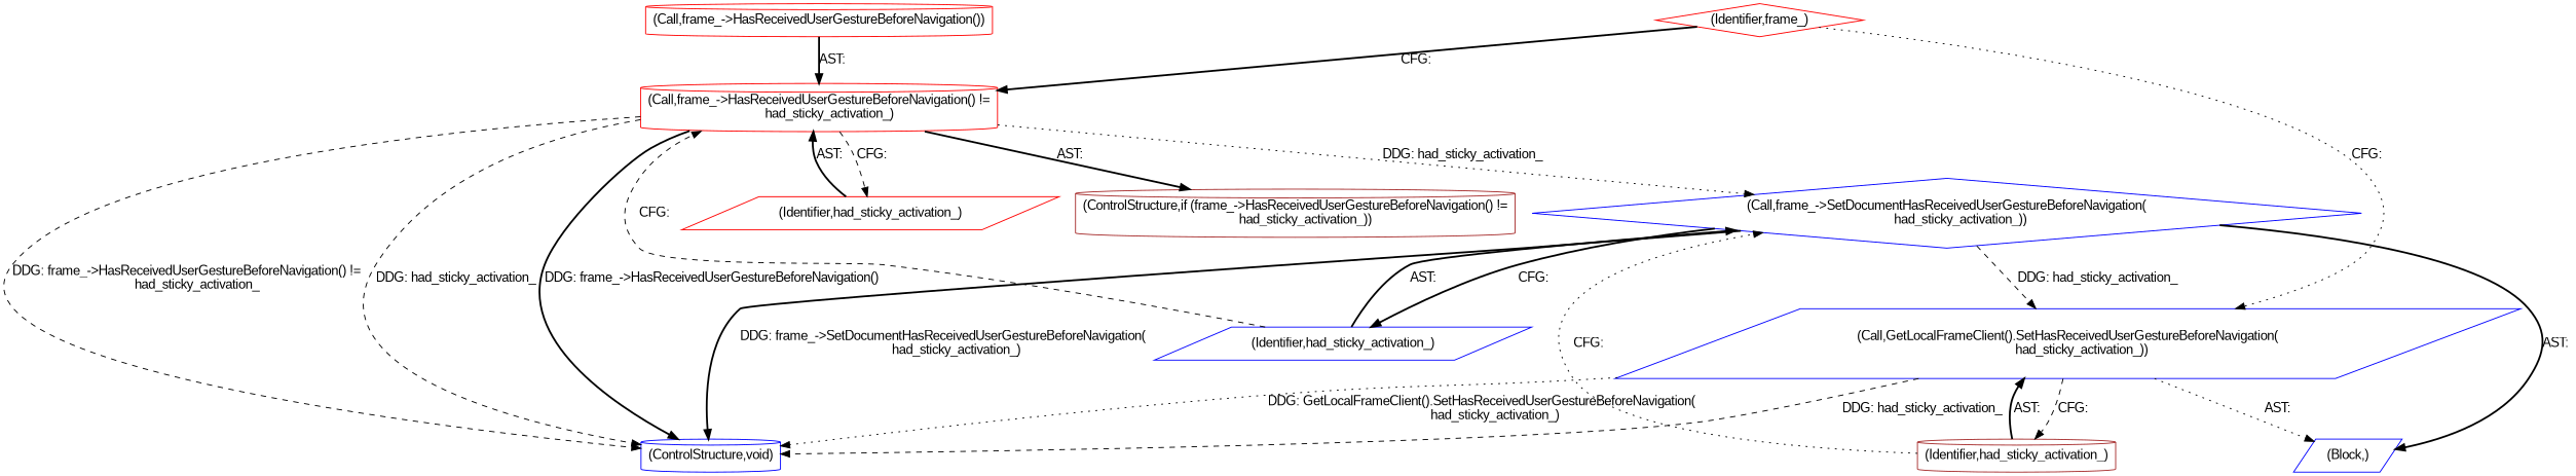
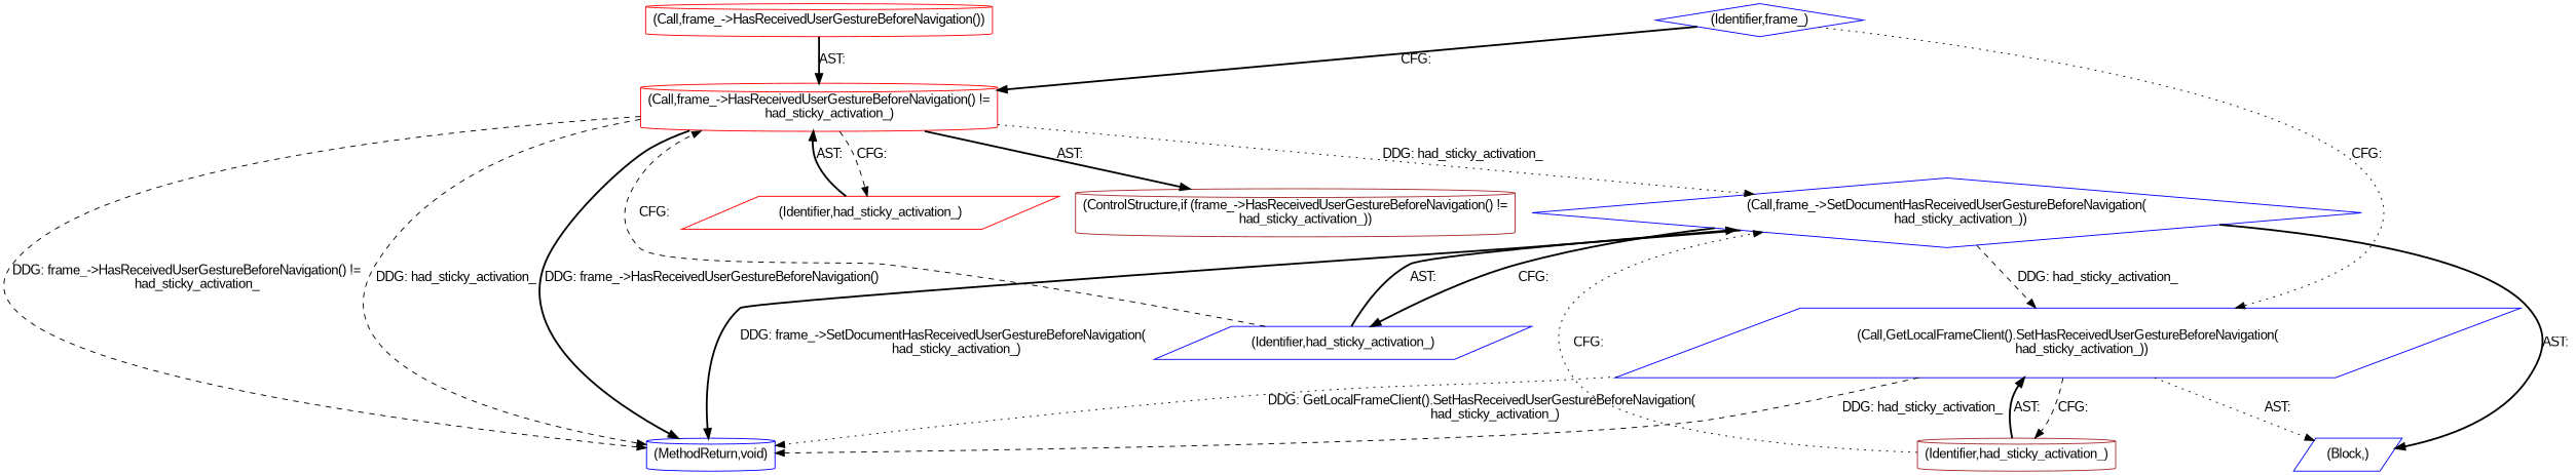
  digraph {
    fontname="Liberation Sans"
    node [color=blue fontname="Liberation Sans" shape=cylinder]
    edge [fontname="Liberation Sans" style=bold]
    n1 [color=red label="(Call,frame_->HasReceivedUserGestureBeforeNavigation() !=\n      had_sticky_activation_)"]
    n2 [label="(Call,frame_->SetDocumentHasReceivedUserGestureBeforeNavigation(\n        had_sticky_activation_))" shape=diamond]
    n3 [color=red label="(Identifier,had_sticky_activation_)" shape=parallelogram]
    n4 [color=brown label="(ControlStructure,if (frame_->HasReceivedUserGestureBeforeNavigation() !=\n      had_sticky_activation_))"]
-   n5 [label="(ControlStructure,void)"]
+   n5 [label="(MethodReturn,void)"]
    n6 [label="(Call,GetLocalFrameClient().SetHasReceivedUserGestureBeforeNavigation(\n        had_sticky_activation_))" shape=parallelogram]
    n7 [label="(Identifier,had_sticky_activation_)" shape=parallelogram]
    n8 [label="(Block,)" shape=parallelogram]
    n9 [color=brown label="(Identifier,had_sticky_activation_)"]
    n10 [color=red label="(Call,frame_->HasReceivedUserGestureBeforeNavigation())"]
-   n11 [color=red label="(Identifier,frame_)" shape=diamond]
+   n11 [label="(Identifier,frame_)" shape=diamond]
    n1 -> n2 [label="DDG: had_sticky_activation_" style=dotted]
    n1 -> n3 [label="CFG: " style=dashed]
    n1 -> n4 [label="AST: "]
    n1 -> n5 [label="DDG: frame_->HasReceivedUserGestureBeforeNavigation()"]
    n1 -> n5 [label="DDG: had_sticky_activation_" style=dashed]
    n1 -> n5 [label="DDG: frame_->HasReceivedUserGestureBeforeNavigation() !=\n      had_sticky_activation_" style=dashed]
    n2 -> n5 [label="DDG: frame_->SetDocumentHasReceivedUserGestureBeforeNavigation(\n        had_sticky_activation_)"]
    n2 -> n6 [label="DDG: had_sticky_activation_" style=dashed]
    n2 -> n7 [label="CFG: "]
    n2 -> n8 [label="AST: "]
    n3 -> n1 [label="AST: "]
    n6 -> n5 [label="DDG: GetLocalFrameClient().SetHasReceivedUserGestureBeforeNavigation(\n        had_sticky_activation_)" style=dotted]
    n6 -> n5 [label="DDG: had_sticky_activation_" style=dashed]
    n6 -> n8 [label="AST: " style=dotted]
    n6 -> n9 [label="CFG: " style=dashed]
    n7 -> n1 [label="CFG: " style=dashed]
    n7 -> n2 [label="AST: "]
    n9 -> n2 [label="CFG: " style=dotted]
    n9 -> n6 [label="AST: "]
    n10 -> n1 [label="AST: "]
    n11 -> n1 [label="CFG: "]
    n11 -> n6 [label="CFG: " style=dotted]
  }
